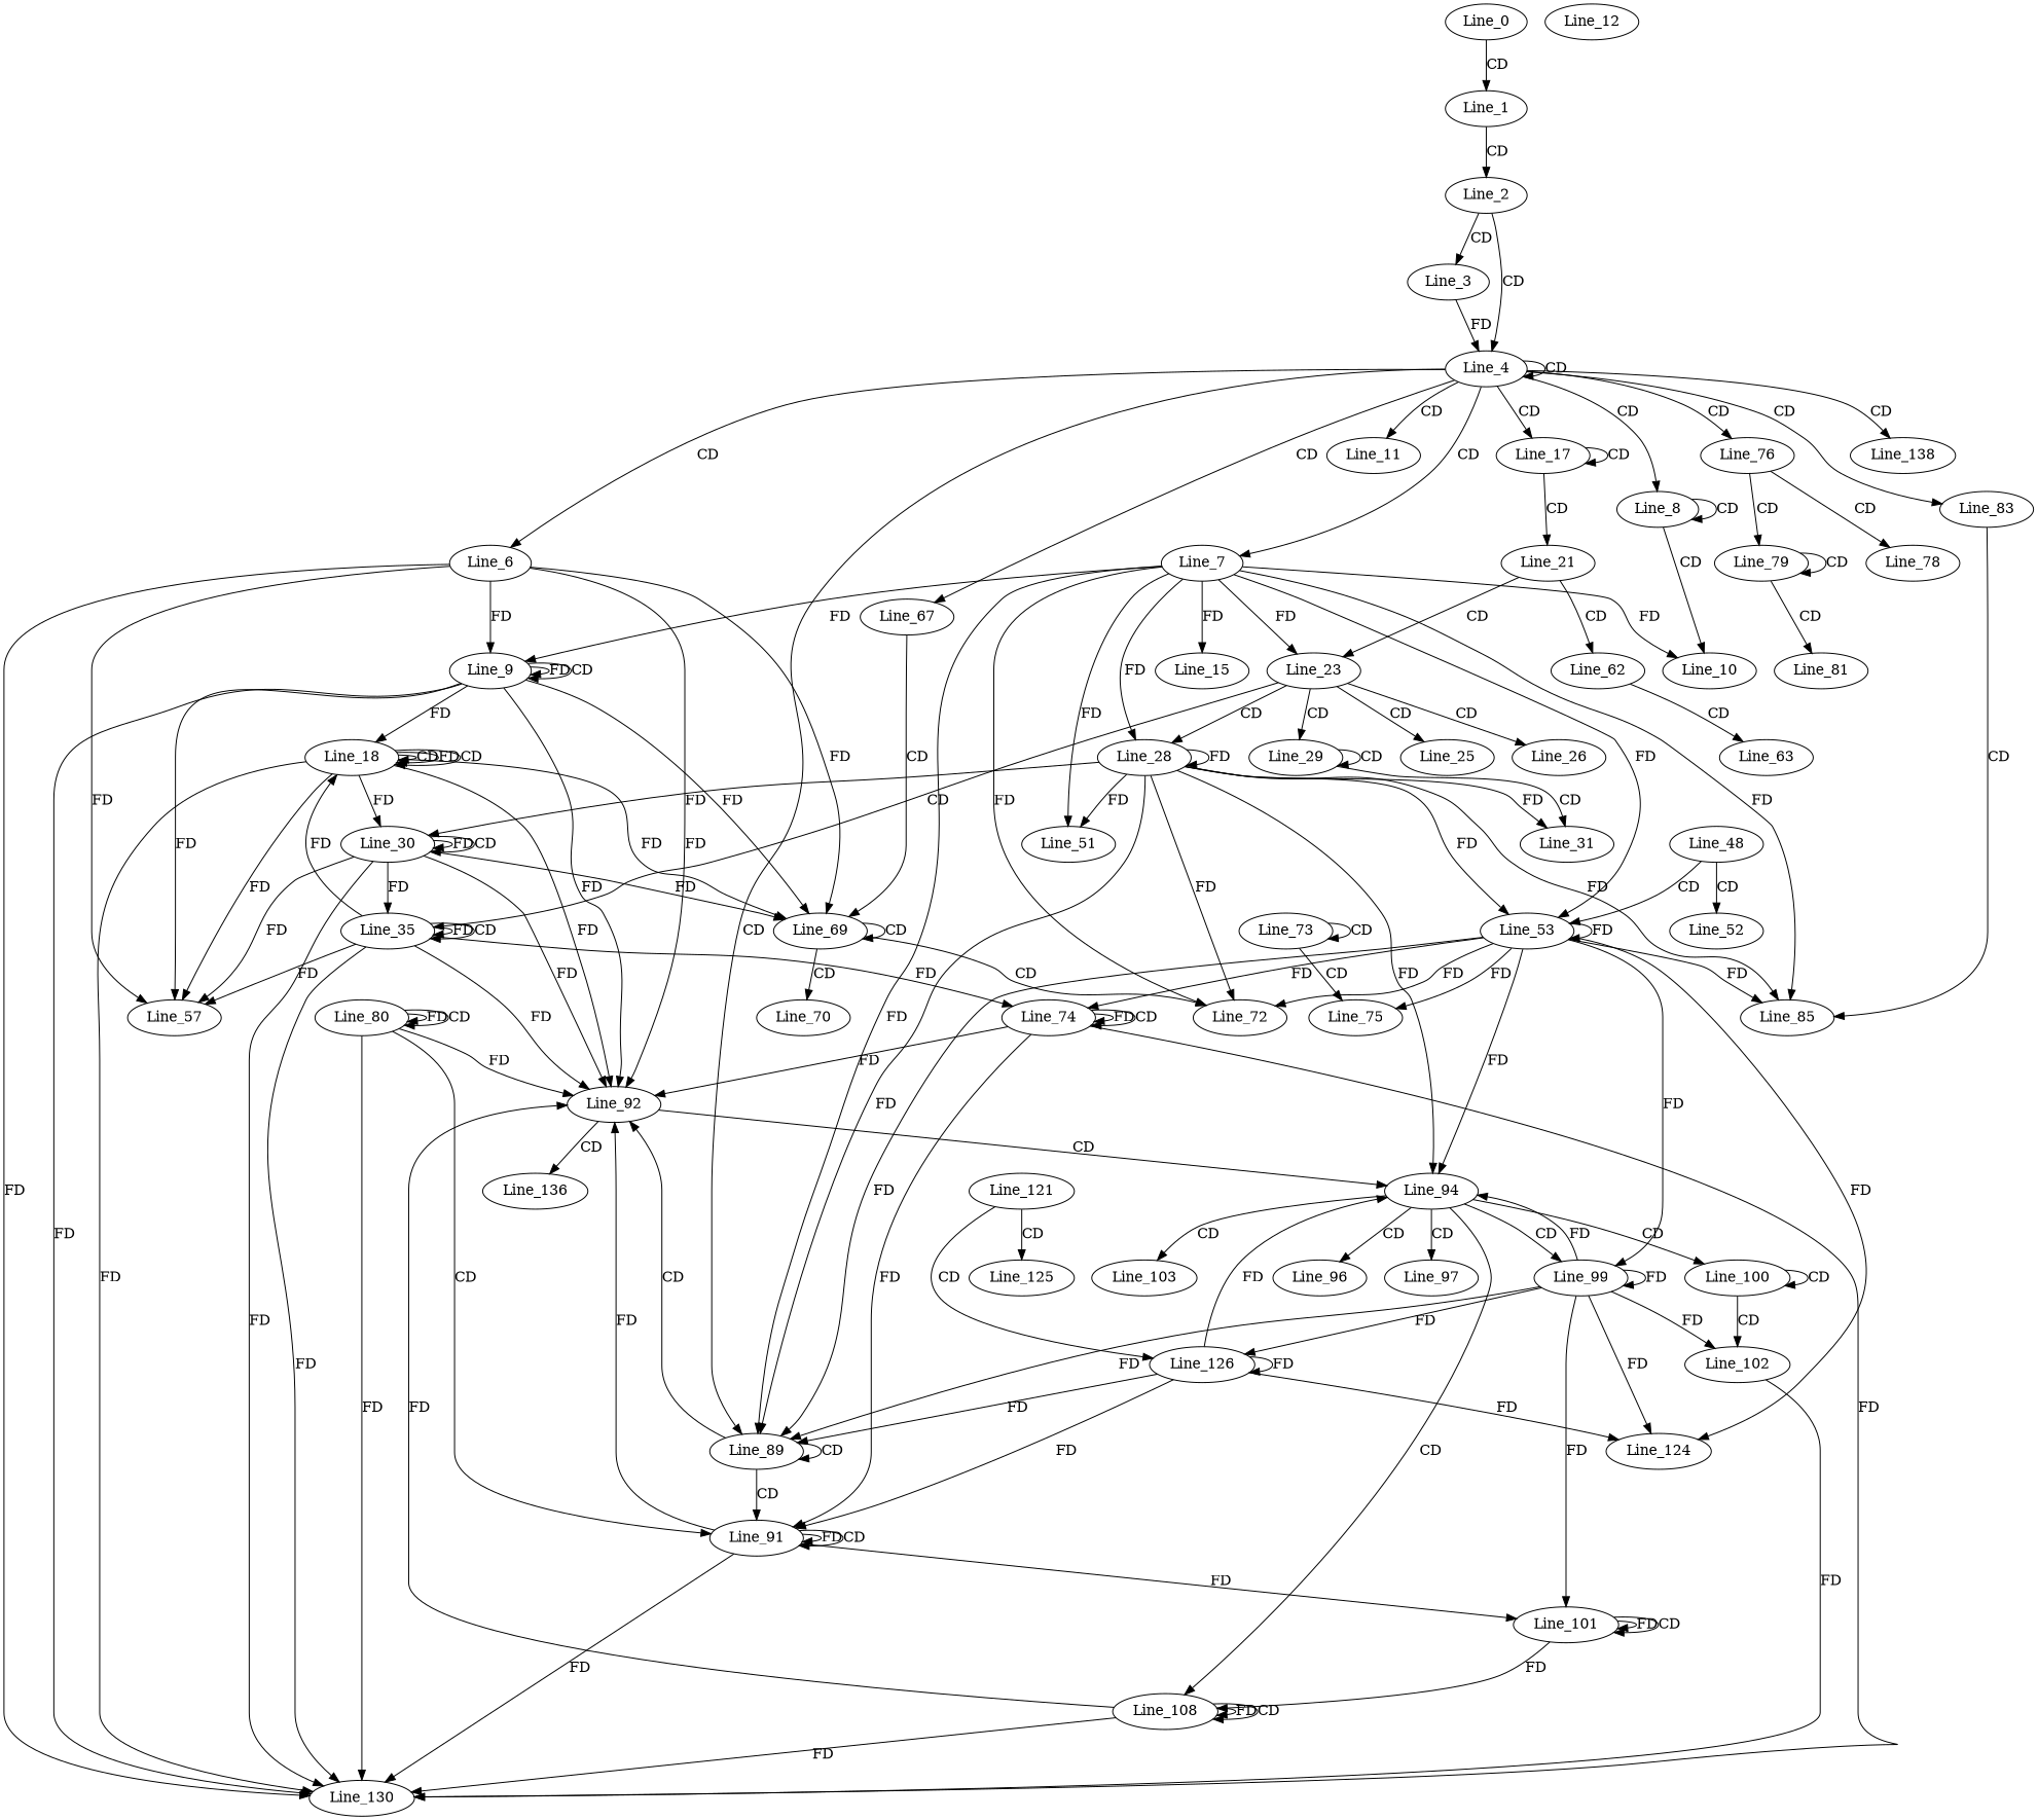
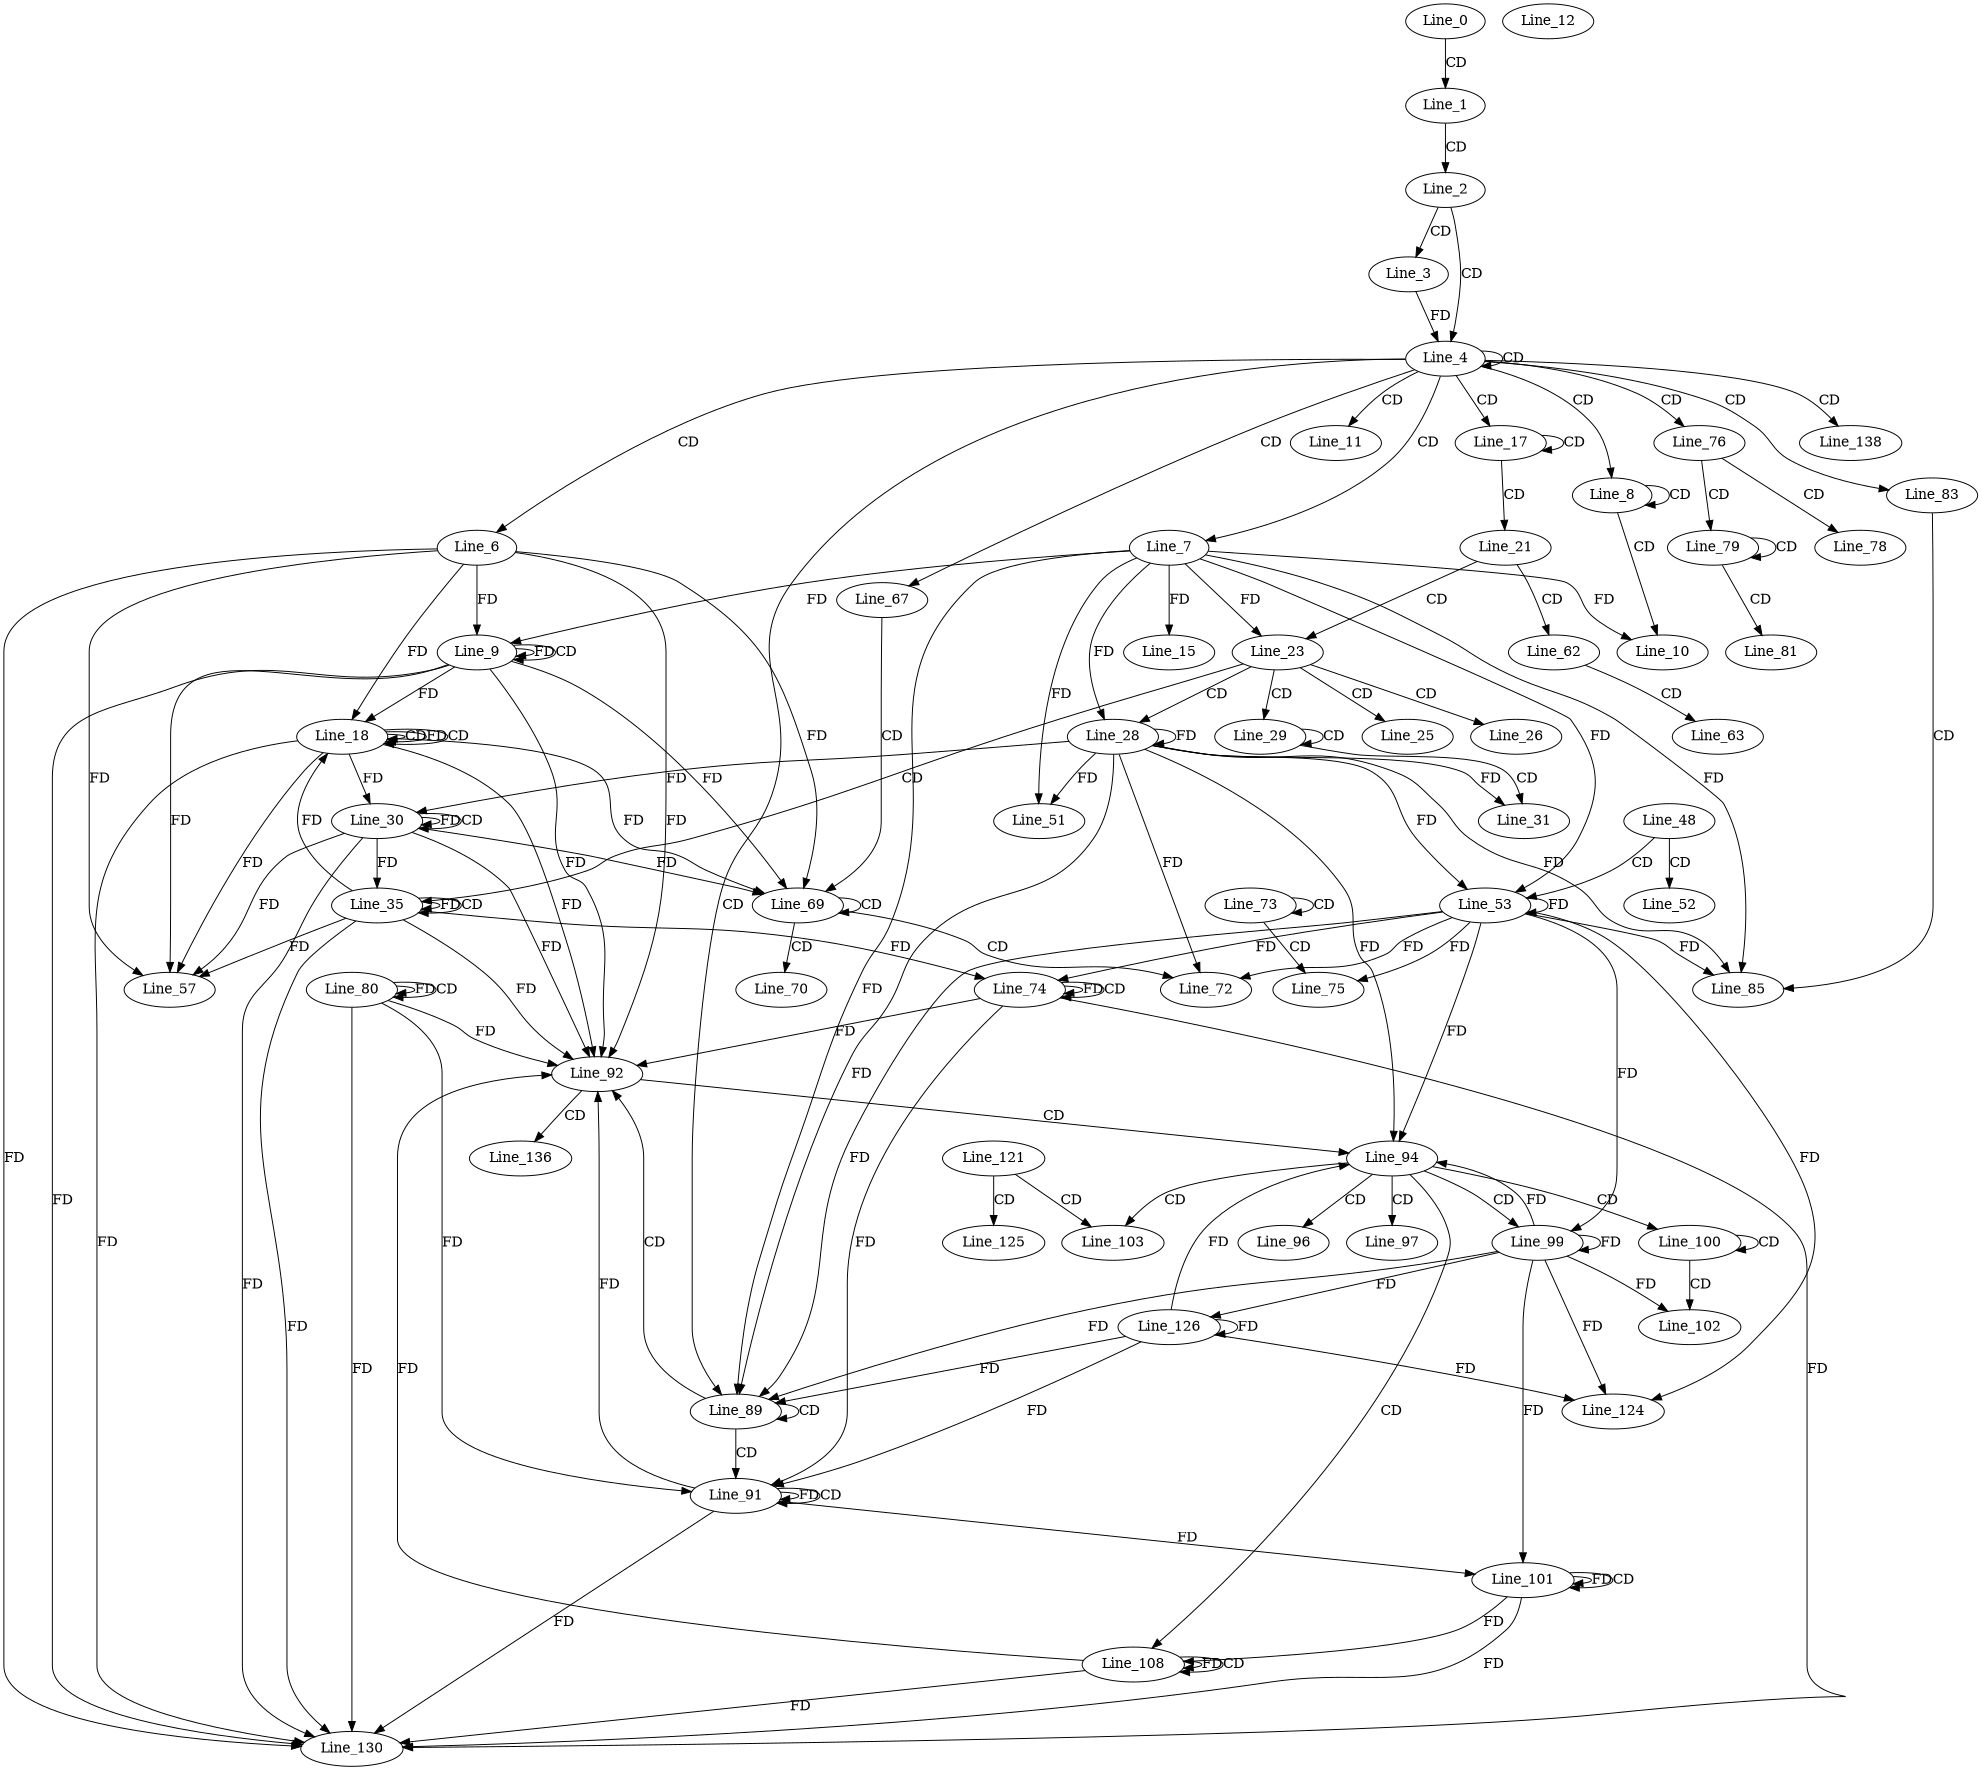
  digraph {
    Line_0
    Line_1
    Line_2
    Line_3
    Line_4
    Line_6
    Line_7
    Line_8
    Line_11
    Line_17
    Line_67
    Line_76
    Line_83
    Line_89
    Line_138
    Line_9
    Line_18
    Line_57
    Line_69
    Line_92
    Line_130
    Line_10
    Line_15
    Line_23
    Line_28
    Line_51
    Line_53
    Line_72
    Line_85
    Line_21
    Line_78
    Line_79
    Line_91
    Line_30
    Line_70
    Line_94
    Line_136
    Line_25
    Line_26
    Line_29
    Line_35
    Line_31
    Line_74
    Line_75
    Line_99
    Line_124
    Line_12
    Line_62
    Line_63
    Line_96
    Line_97
    Line_100
    Line_103
    Line_108
    Line_48
    Line_52
    Line_101
    Line_102
    Line_126
    Line_73
    Line_81
    Line_80
    Line_121
    Line_125
    Line_0 -> Line_1 [label=CD]
    Line_1 -> Line_2 [label=CD]
    Line_2 -> Line_3 [label=CD]
    Line_2 -> Line_4 [label=CD]
    Line_3 -> Line_4 [label=FD]
    Line_4 -> Line_4 [label=CD]
    Line_4 -> Line_6 [label=CD]
    Line_4 -> Line_7 [label=CD]
    Line_4 -> Line_8 [label=CD]
    Line_4 -> Line_11 [label=CD]
    Line_4 -> Line_17 [label=CD]
    Line_4 -> Line_67 [label=CD]
    Line_4 -> Line_76 [label=CD]
    Line_4 -> Line_83 [label=CD]
    Line_4 -> Line_89 [label=CD]
    Line_4 -> Line_138 [label=CD]
    Line_6 -> Line_9 [label=FD]
+   Line_6 -> Line_18 [label=FD]
    Line_6 -> Line_57 [label=FD]
    Line_6 -> Line_69 [label=FD]
    Line_6 -> Line_92 [label=FD]
    Line_6 -> Line_130 [label=FD]
    Line_7 -> Line_89 [label=FD]
    Line_7 -> Line_9 [label=FD]
    Line_7 -> Line_10 [label=FD]
    Line_7 -> Line_15 [label=FD]
    Line_7 -> Line_23 [label=FD]
    Line_7 -> Line_28 [label=FD]
    Line_7 -> Line_51 [label=FD]
    Line_7 -> Line_53 [label=FD]
-   Line_7 -> Line_72 [label=FD]
    Line_7 -> Line_85 [label=FD]
    Line_8 -> Line_8 [label=CD]
    Line_8 -> Line_10 [label=CD]
    Line_17 -> Line_17 [label=CD]
    Line_17 -> Line_21 [label=CD]
    Line_67 -> Line_69 [label=CD]
    Line_76 -> Line_78 [label=CD]
    Line_76 -> Line_79 [label=CD]
    Line_83 -> Line_85 [label=CD]
    Line_89 -> Line_89 [label=CD]
    Line_89 -> Line_92 [label=CD]
    Line_89 -> Line_91 [label=CD]
    Line_9 -> Line_9 [label=FD]
    Line_9 -> Line_9 [label=CD]
    Line_9 -> Line_18 [label=FD]
    Line_9 -> Line_57 [label=FD]
    Line_9 -> Line_69 [label=FD]
    Line_9 -> Line_92 [label=FD]
    Line_9 -> Line_130 [label=FD]
    Line_18 -> Line_18 [label=CD]
    Line_18 -> Line_18 [label=FD]
    Line_18 -> Line_18 [label=CD]
    Line_18 -> Line_57 [label=FD]
    Line_18 -> Line_69 [label=FD]
    Line_18 -> Line_92 [label=FD]
    Line_18 -> Line_130 [label=FD]
    Line_18 -> Line_30 [label=FD]
    Line_69 -> Line_69 [label=CD]
    Line_69 -> Line_72 [label=CD]
    Line_69 -> Line_70 [label=CD]
    Line_92 -> Line_94 [label=CD]
    Line_92 -> Line_136 [label=CD]
    Line_23 -> Line_28 [label=CD]
    Line_23 -> Line_25 [label=CD]
    Line_23 -> Line_26 [label=CD]
    Line_23 -> Line_29 [label=CD]
    Line_23 -> Line_35 [label=CD]
    Line_28 -> Line_89 [label=FD]
    Line_28 -> Line_28 [label=FD]
    Line_28 -> Line_51 [label=FD]
    Line_28 -> Line_53 [label=FD]
    Line_28 -> Line_72 [label=FD]
    Line_28 -> Line_85 [label=FD]
    Line_28 -> Line_30 [label=FD]
    Line_28 -> Line_94 [label=FD]
    Line_28 -> Line_31 [label=FD]
    Line_53 -> Line_89 [label=FD]
    Line_53 -> Line_53 [label=FD]
    Line_53 -> Line_72 [label=FD]
    Line_53 -> Line_85 [label=FD]
    Line_53 -> Line_94 [label=FD]
    Line_53 -> Line_74 [label=FD]
    Line_53 -> Line_75 [label=FD]
    Line_53 -> Line_99 [label=FD]
    Line_53 -> Line_124 [label=FD]
    Line_21 -> Line_23 [label=CD]
    Line_21 -> Line_62 [label=CD]
    Line_79 -> Line_79 [label=CD]
    Line_79 -> Line_81 [label=CD]
    Line_91 -> Line_92 [label=FD]
    Line_91 -> Line_130 [label=FD]
    Line_91 -> Line_91 [label=FD]
    Line_91 -> Line_91 [label=CD]
    Line_91 -> Line_101 [label=FD]
    Line_30 -> Line_57 [label=FD]
    Line_30 -> Line_69 [label=FD]
    Line_30 -> Line_92 [label=FD]
    Line_30 -> Line_130 [label=FD]
    Line_30 -> Line_30 [label=FD]
    Line_30 -> Line_30 [label=CD]
    Line_30 -> Line_35 [label=FD]
    Line_94 -> Line_99 [label=CD]
    Line_94 -> Line_96 [label=CD]
    Line_94 -> Line_97 [label=CD]
    Line_94 -> Line_100 [label=CD]
    Line_94 -> Line_103 [label=CD]
    Line_94 -> Line_108 [label=CD]
    Line_29 -> Line_29 [label=CD]
    Line_29 -> Line_31 [label=CD]
    Line_35 -> Line_18 [label=FD]
    Line_35 -> Line_57 [label=FD]
    Line_35 -> Line_92 [label=FD]
    Line_35 -> Line_130 [label=FD]
    Line_35 -> Line_35 [label=FD]
    Line_35 -> Line_35 [label=CD]
    Line_35 -> Line_74 [label=FD]
    Line_74 -> Line_92 [label=FD]
    Line_74 -> Line_130 [label=FD]
    Line_74 -> Line_91 [label=FD]
    Line_74 -> Line_74 [label=FD]
    Line_74 -> Line_74 [label=CD]
    Line_99 -> Line_89 [label=FD]
    Line_99 -> Line_94 [label=FD]
    Line_99 -> Line_99 [label=FD]
    Line_99 -> Line_124 [label=FD]
    Line_99 -> Line_101 [label=FD]
    Line_99 -> Line_102 [label=FD]
    Line_99 -> Line_126 [label=FD]
    Line_62 -> Line_63 [label=CD]
    Line_100 -> Line_100 [label=CD]
    Line_100 -> Line_102 [label=CD]
    Line_108 -> Line_92 [label=FD]
    Line_108 -> Line_130 [label=FD]
    Line_108 -> Line_108 [label=FD]
    Line_108 -> Line_108 [label=CD]
    Line_48 -> Line_53 [label=CD]
    Line_48 -> Line_52 [label=CD]
-   Line_102 -> Line_130 [label=FD]
+   Line_101 -> Line_130 [label=FD]
    Line_101 -> Line_108 [label=FD]
    Line_101 -> Line_101 [label=FD]
    Line_101 -> Line_101 [label=CD]
    Line_126 -> Line_89 [label=FD]
    Line_126 -> Line_91 [label=FD]
    Line_126 -> Line_94 [label=FD]
    Line_126 -> Line_124 [label=FD]
    Line_126 -> Line_126 [label=FD]
    Line_73 -> Line_75 [label=CD]
    Line_73 -> Line_73 [label=CD]
    Line_80 -> Line_92 [label=FD]
    Line_80 -> Line_130 [label=FD]
-   Line_80 -> Line_91 [label=CD]
+   Line_80 -> Line_91 [label=FD]
    Line_80 -> Line_80 [label=FD]
    Line_80 -> Line_80 [label=CD]
-   Line_121 -> Line_126 [label=CD]
+   Line_121 -> Line_103 [label=CD]
    Line_121 -> Line_125 [label=CD]
  }
